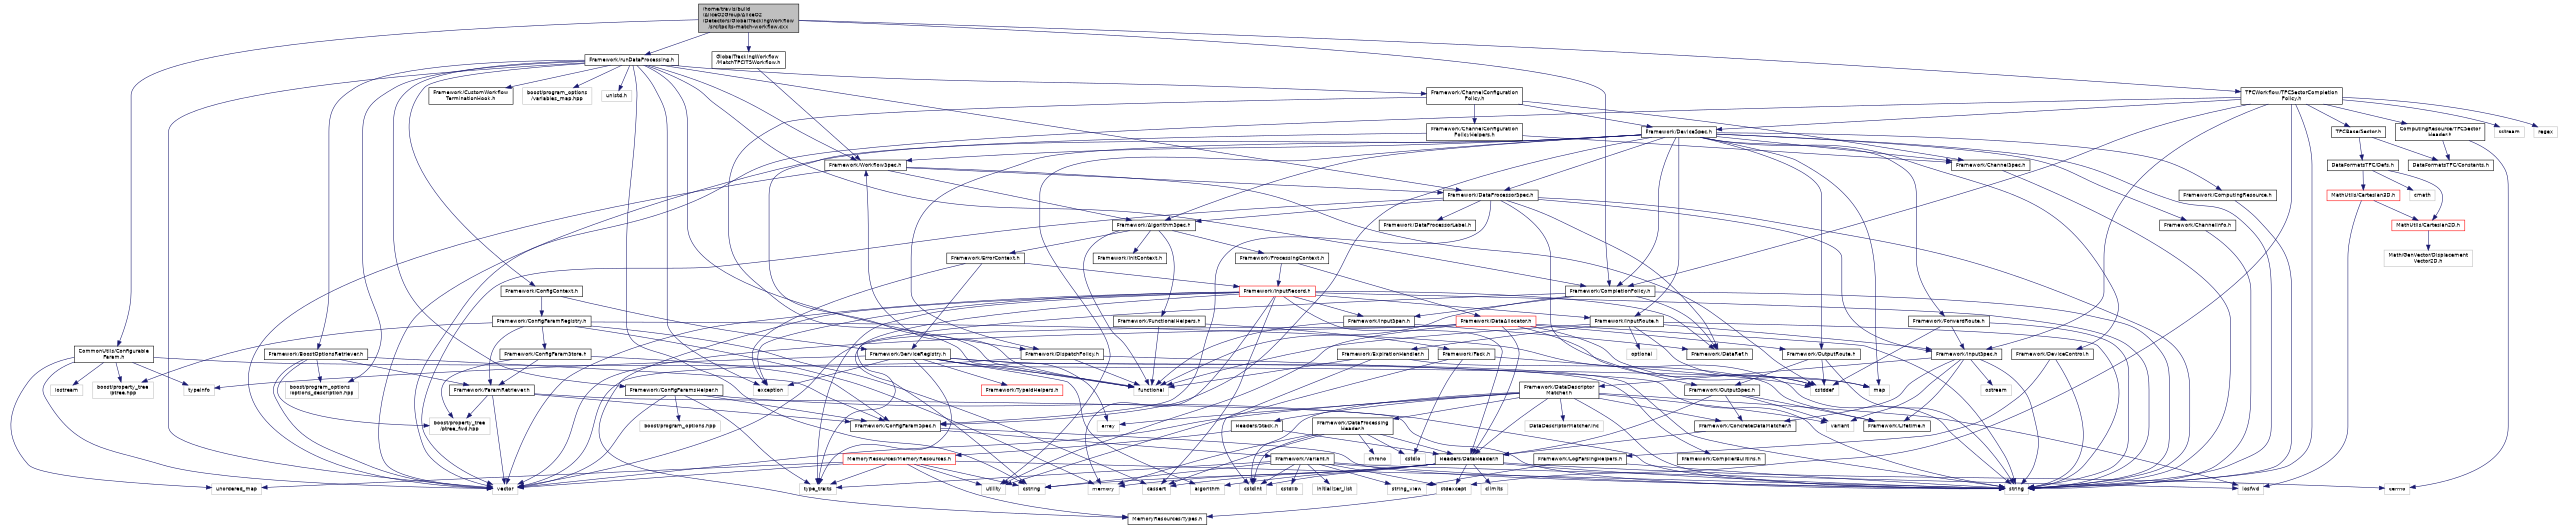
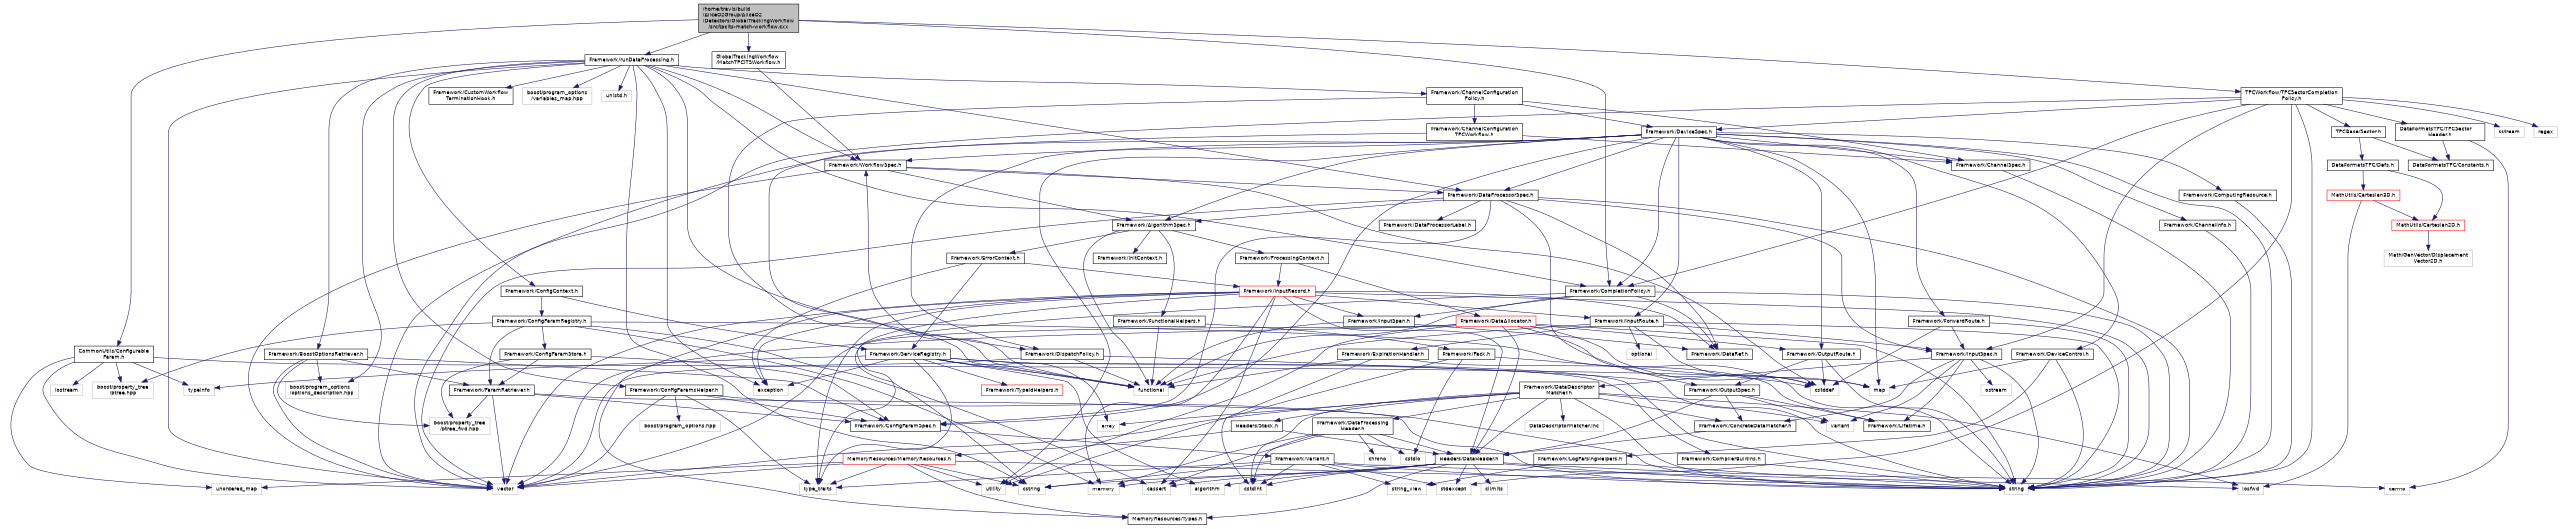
  digraph {
    node [color=black fontname=Helvetica fontsize=10 shape=record]
    edge [color=midnightblue fontname=Helvetica fontsize=10 labelfontname=Helvetica labelfontsize=10 style=solid]
    n1 [fillcolor=grey75 fontcolor=black height=0.2 label="/home/travis/build\l/AliceO2Group/AliceO2\l/Detectors/GlobalTrackingWorkflow\l/src/tpcits-match-workflow.cxx" style=filled width=0.4]
    n2 [height=0.2 label="GlobalTrackingWorkflow\l/MatchTPCITSWorkflow.h" width=0.4]
    n3 [height=0.2 label="CommonUtils/Configurable\lParam.h" width=0.4]
    n4 [height=0.2 label="Framework/CompletionPolicy.h" width=0.4]
    n5 [height=0.2 label="TPCWorkflow/TPCSectorCompletion\lPolicy.h" width=0.4]
    n6 [height=0.2 label="Framework/runDataProcessing.h" width=0.4]
    n7 [height=0.2 label="Framework/WorkflowSpec.h" width=0.4]
    n8 [color=grey75 height=0.2 label=vector width=0.4]
    n9 [color=grey75 height=0.2 label=unordered_map width=0.4]
    n10 [color=grey75 height=0.2 label=map width=0.4]
    n11 [color=grey75 height=0.2 label=typeinfo width=0.4]
    n12 [color=grey75 height=0.2 label="boost/property_tree\l/ptree.hpp" width=0.4]
    n13 [color=grey75 height=0.2 label=iostream width=0.4]
    n14 [color=grey75 height=0.2 label=functional width=0.4]
    n15 [height=0.2 label="Framework/DataRef.h" width=0.4]
    n16 [color=grey75 height=0.2 label=string width=0.4]
    n17 [height=0.2 label="Framework/InputSpan.h" width=0.4]
    n18 [height=0.2 label="Framework/InputSpec.h" width=0.4]
    n19 [color=grey75 height=0.2 label=stdexcept width=0.4]
    n20 [height=0.2 label="Framework/DeviceSpec.h" width=0.4]
-   n21 [height=0.2 label="ComputingResource/TPCSector\lHeader.h" width=0.4]
+   n21 [height=0.2 label="DataFormatsTPC/TPCSector\lHeader.h" width=0.4]
    n22 [height=0.2 label="TPCBase/Sector.h" width=0.4]
    n23 [color=grey75 height=0.2 label=sstream width=0.4]
    n24 [color=grey75 height=0.2 label=regex width=0.4]
    n25 [height=0.2 label="Framework/DataProcessorSpec.h" width=0.4]
    n26 [color=grey75 height=0.2 label=cstring width=0.4]
    n27 [color=grey75 height=0.2 label=exception width=0.4]
    n28 [height=0.2 label="Framework/DispatchPolicy.h" width=0.4]
    n29 [height=0.2 label="Framework/ChannelConfiguration\lPolicy.h" width=0.4]
    n30 [height=0.2 label="Framework/ConfigParamsHelper.h" width=0.4]
    n31 [height=0.2 label="Framework/ConfigContext.h" width=0.4]
    n32 [height=0.2 label="Framework/BoostOptionsRetriever.h" width=0.4]
    n33 [color=grey75 height=0.2 label="boost/program_options\l/options_description.hpp" width=0.4]
    n34 [height=0.2 label="Framework/CustomWorkflow\lTerminationHook.h" width=0.4]
    n35 [color=grey75 height=0.2 label="boost/program_options\l/variables_map.hpp" width=0.4]
    n36 [color=grey75 height=0.2 label="unistd.h" width=0.4]
    n37 [height=0.2 label="Framework/AlgorithmSpec.h" width=0.4]
    n38 [color=grey75 height=0.2 label=cstddef width=0.4]
    n39 [height=0.2 label="Framework/OutputSpec.h" width=0.4]
    n40 [height=0.2 label="Framework/ConfigParamSpec.h" width=0.4]
    n41 [height=0.2 label="Framework/DataProcessorLabel.h" width=0.4]
    n42 [height=0.2 label="Framework/ProcessingContext.h" width=0.4]
    n43 [height=0.2 label="Framework/ErrorContext.h" width=0.4]
    n44 [height=0.2 label="Framework/InitContext.h" width=0.4]
    n45 [height=0.2 label="Framework/FunctionalHelpers.h" width=0.4]
    n46 [height=0.2 label="Framework/Lifetime.h" width=0.4]
    n47 [height=0.2 label="Framework/ConcreteDataMatcher.h" width=0.4]
    n48 [height=0.2 label="Framework/DataDescriptor\lMatcher.h" width=0.4]
    n49 [color=grey75 height=0.2 label=variant width=0.4]
    n50 [color=grey75 height=0.2 label=ostream width=0.4]
    n51 [height=0.2 label="Headers/DataHeader.h" width=0.4]
    n52 [height=0.2 label="Framework/Variant.h" width=0.4]
    n53 [color=red height=0.2 label="Framework/InputRecord.h" width=0.4]
    n54 [color=red height=0.2 label="Framework/DataAllocator.h" width=0.4]
    n55 [height=0.2 label="Framework/ServiceRegistry.h" width=0.4]
    n56 [height=0.2 label="Framework/Pack.h" width=0.4]
    n57 [height=0.2 label="Framework/InputRoute.h" width=0.4]
    n58 [color=grey75 height=0.2 label=memory width=0.4]
    n59 [color=grey75 height=0.2 label=cassert width=0.4]
    n60 [height=0.2 label="MemoryResources/Types.h" width=0.4]
    n61 [color=grey75 height=0.2 label=type_traits width=0.4]
    n62 [color=grey75 height=0.2 label=utility width=0.4]
    n63 [height=0.2 label="Framework/OutputRoute.h" width=0.4]
    n64 [height=0.2 label="Framework/ExpirationHandler.h" width=0.4]
    n65 [color=grey75 height=0.2 label=optional width=0.4]
    n66 [color=grey75 height=0.2 label=cstdint width=0.4]
    n67 [color=grey75 height=0.2 label=algorithm width=0.4]
    n68 [color=grey75 height=0.2 label=climits width=0.4]
    n69 [color=grey75 height=0.2 label=cerrno width=0.4]
    n70 [height=0.2 label="Framework/DataProcessing\lHeader.h" width=0.4]
    n71 [height=0.2 label="Headers/Stack.h" width=0.4]
    n72 [color=grey75 height=0.2 label=array width=0.4]
    n73 [color=grey75 height=0.2 label=iosfwd width=0.4]
    n74 [color=grey75 height=0.2 label="DataDescriptorMatcher.inc" width=0.4]
    n75 [color=grey75 height=0.2 label=cstdio width=0.4]
    n76 [color=grey75 height=0.2 label=chrono width=0.4]
    n77 [color=red height=0.2 label="MemoryResources/MemoryResources.h" width=0.4]
    n78 [height=0.2 label="Framework/CompilerBuiltins.h" width=0.4]
    n79 [color=red height=0.2 label="Framework/TypeIdHelpers.h" width=0.4]
-   n80 [color=grey75 height=0.2 label=cstdlib width=0.4]
-   n81 [color=grey75 height=0.2 label=initializer_list width=0.4]
    n82 [color=grey75 height=0.2 label=string_view width=0.4]
    n83 [height=0.2 label="Framework/ComputingResource.h" width=0.4]
    n84 [height=0.2 label="Framework/ChannelSpec.h" width=0.4]
    n85 [height=0.2 label="Framework/ChannelInfo.h" width=0.4]
    n86 [height=0.2 label="Framework/DeviceControl.h" width=0.4]
    n87 [height=0.2 label="Framework/ForwardRoute.h" width=0.4]
    n88 [height=0.2 label="DataFormatsTPC/Constants.h" width=0.4]
    n89 [height=0.2 label="DataFormatsTPC/Defs.h" width=0.4]
    n90 [height=0.2 label="Framework/LogParsingHelpers.h" width=0.4]
-   n91 [color=grey75 height=0.2 label=cmath width=0.4]
    n92 [color=red height=0.2 label="MathUtils/Cartesian2D.h" width=0.4]
    n93 [color=red height=0.2 label="MathUtils/Cartesian3D.h" width=0.4]
    n94 [color=grey75 height=0.2 label="Math/GenVector/Displacement\lVector2D.h" width=0.4]
-   n95 [height=0.2 label="Framework/ChannelConfiguration\lPolicyHelpers.h" width=0.4]
+   n95 [height=0.2 label="Framework/ChannelConfiguration\lTPCWorkflow.h" width=0.4]
    n96 [color=grey75 height=0.2 label="boost/program_options.hpp" width=0.4]
    n97 [height=0.2 label="Framework/ConfigParamRegistry.h" width=0.4]
    n98 [height=0.2 label="Framework/ParamRetriever.h" width=0.4]
    n99 [color=grey75 height=0.2 label="boost/property_tree\l/ptree_fwd.hpp" width=0.4]
    n100 [height=0.2 label="Framework/ConfigParamStore.h" width=0.4]
    n1 -> n2
    n1 -> n3
    n1 -> n4
    n1 -> n5
    n1 -> n6
    n2 -> n7
    n3 -> n8
    n3 -> n9
    n3 -> n10
    n3 -> n11
    n3 -> n12
    n3 -> n13
    n4 -> n8
    n4 -> n14
    n4 -> n15
    n4 -> n16
    n4 -> n17
    n5 -> n4
    n5 -> n8
    n5 -> n16
    n5 -> n18
    n5 -> n19
    n5 -> n20
    n5 -> n21
    n5 -> n22
    n5 -> n23
    n5 -> n24
    n6 -> n4
    n6 -> n7
    n6 -> n8
    n6 -> n25
    n6 -> n26
    n6 -> n27
    n6 -> n28
    n6 -> n29
    n6 -> n30
    n6 -> n31
    n6 -> n32
    n6 -> n33
    n6 -> n34
    n6 -> n35
    n6 -> n36
    n7 -> n8
    n7 -> n25
    n7 -> n37
    n7 -> n38
    n14 -> n7
    n17 -> n14
    n17 -> n15
    n18 -> n16
    n18 -> n46
    n18 -> n47
    n18 -> n48
    n18 -> n49
    n18 -> n50
    n20 -> n4
    n20 -> n7
    n20 -> n8
    n20 -> n10
    n20 -> n16
    n20 -> n25
    n20 -> n28
    n20 -> n37
    n20 -> n40
    n20 -> n57
    n20 -> n62
    n20 -> n63
    n20 -> n83
    n20 -> n84
    n20 -> n85
    n20 -> n86
    n20 -> n87
    n21 -> n69
    n21 -> n88
    n22 -> n88
    n22 -> n89
    n25 -> n8
    n25 -> n15
    n25 -> n16
    n25 -> n18
    n25 -> n37
    n25 -> n39
    n25 -> n40
    n25 -> n41
    n28 -> n8
    n28 -> n14
    n28 -> n16
    n29 -> n14
    n29 -> n20
    n29 -> n84
    n29 -> n95
    n30 -> n8
    n30 -> n16
    n30 -> n40
    n30 -> n61
    n30 -> n96
    n31 -> n55
    n31 -> n97
    n32 -> n8
    n32 -> n33
    n32 -> n40
    n32 -> n98
    n32 -> n99
    n37 -> n14
    n37 -> n42
    n37 -> n43
    n37 -> n44
    n37 -> n45
    n39 -> n46
    n39 -> n47
    n39 -> n49
    n39 -> n51
-   n40 -> n16
+   n78 -> n16
    n40 -> n52
    n42 -> n53
    n42 -> n54
    n43 -> n27
    n43 -> n53
    n43 -> n55
    n45 -> n14
    n45 -> n56
    n47 -> n51
    n48 -> n8
    n48 -> n16
    n48 -> n47
    n48 -> n49
    n48 -> n51
    n48 -> n66
    n48 -> n70
    n48 -> n71
    n48 -> n72
    n48 -> n73
    n48 -> n74
    n51 -> n16
    n51 -> n19
    n51 -> n26
    n51 -> n58
    n51 -> n59
-   n19 -> n60
+   n51 -> n60
    n51 -> n66
    n51 -> n67
    n51 -> n68
    n51 -> n69
    n52 -> n16
    n52 -> n19
    n52 -> n26
    n52 -> n61
    n52 -> n66
    n52 -> n73
-   n52 -> n80
-   n52 -> n81
    n52 -> n82
    n53 -> n8
    n53 -> n15
    n53 -> n16
    n53 -> n17
    n53 -> n26
    n53 -> n27
    n53 -> n51
    n53 -> n57
    n53 -> n58
    n53 -> n59
    n53 -> n60
    n53 -> n61
    n54 -> n8
    n54 -> n10
    n54 -> n16
    n54 -> n38
    n54 -> n51
    n54 -> n61
    n54 -> n62
    n54 -> n63
    n55 -> n11
    n55 -> n14
    n55 -> n16
    n55 -> n27
    n55 -> n61
    n55 -> n67
    n55 -> n72
    n55 -> n78
    n55 -> n79
    n56 -> n38
    n56 -> n62
    n56 -> n75
    n57 -> n14
    n57 -> n16
    n57 -> n18
    n57 -> n38
    n57 -> n64
    n57 -> n65
    n63 -> n16
    n63 -> n38
    n63 -> n39
    n64 -> n14
    n64 -> n46
    n64 -> n66
    n70 -> n51
    n70 -> n58
    n70 -> n59
    n70 -> n66
    n70 -> n75
    n70 -> n76
    n71 -> n51
    n71 -> n77
    n77 -> n8
    n77 -> n9
    n77 -> n16
    n77 -> n26
    n77 -> n60
    n77 -> n61
    n77 -> n62
    n83 -> n16
    n84 -> n16
    n85 -> n16
+   n86 -> n10
    n86 -> n16
    n86 -> n90
    n87 -> n16
    n87 -> n18
    n87 -> n38
-   n89 -> n91
    n89 -> n92
    n89 -> n93
    n90 -> n16
    n90 -> n82
    n92 -> n94
    n93 -> n73
    n93 -> n92
    n95 -> n14
    n95 -> n84
    n97 -> n12
    n97 -> n16
    n97 -> n58
    n97 -> n59
    n97 -> n98
    n97 -> n100
    n98 -> n8
    n98 -> n16
    n98 -> n40
    n98 -> n99
    n100 -> n40
    n100 -> n98
    n100 -> n99
  }
